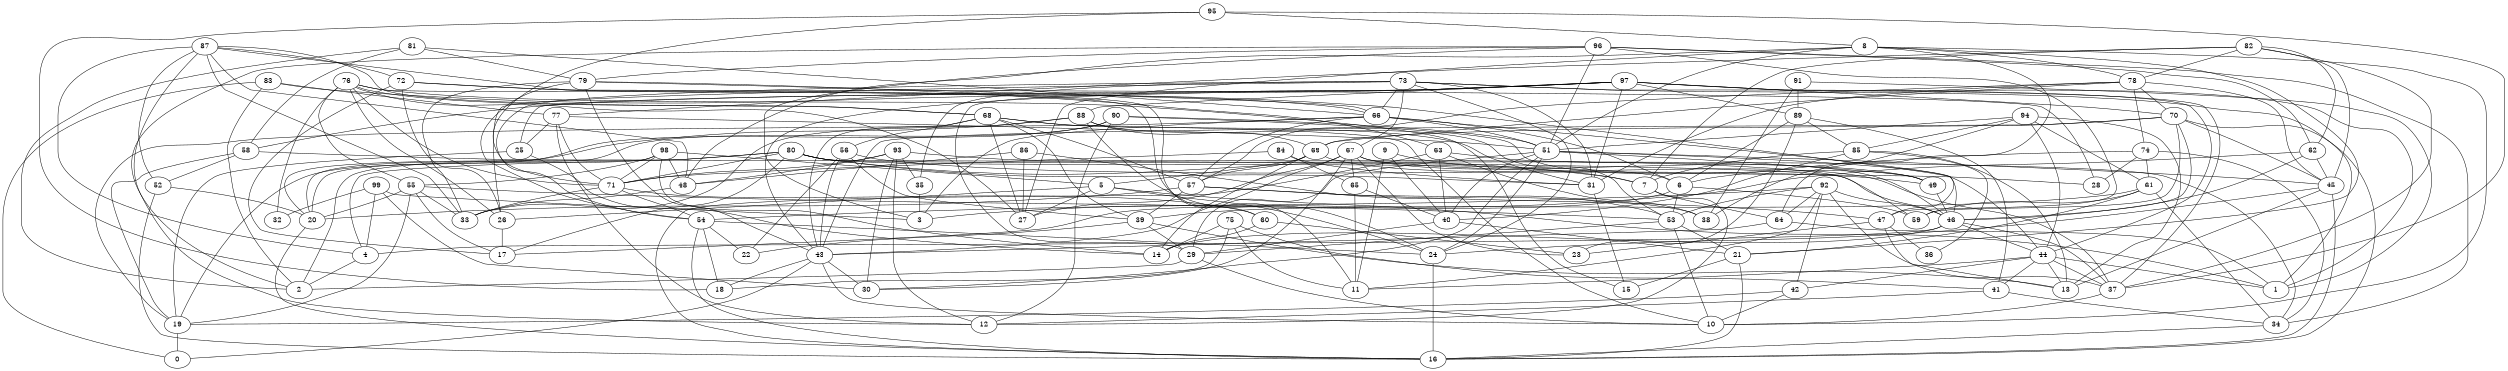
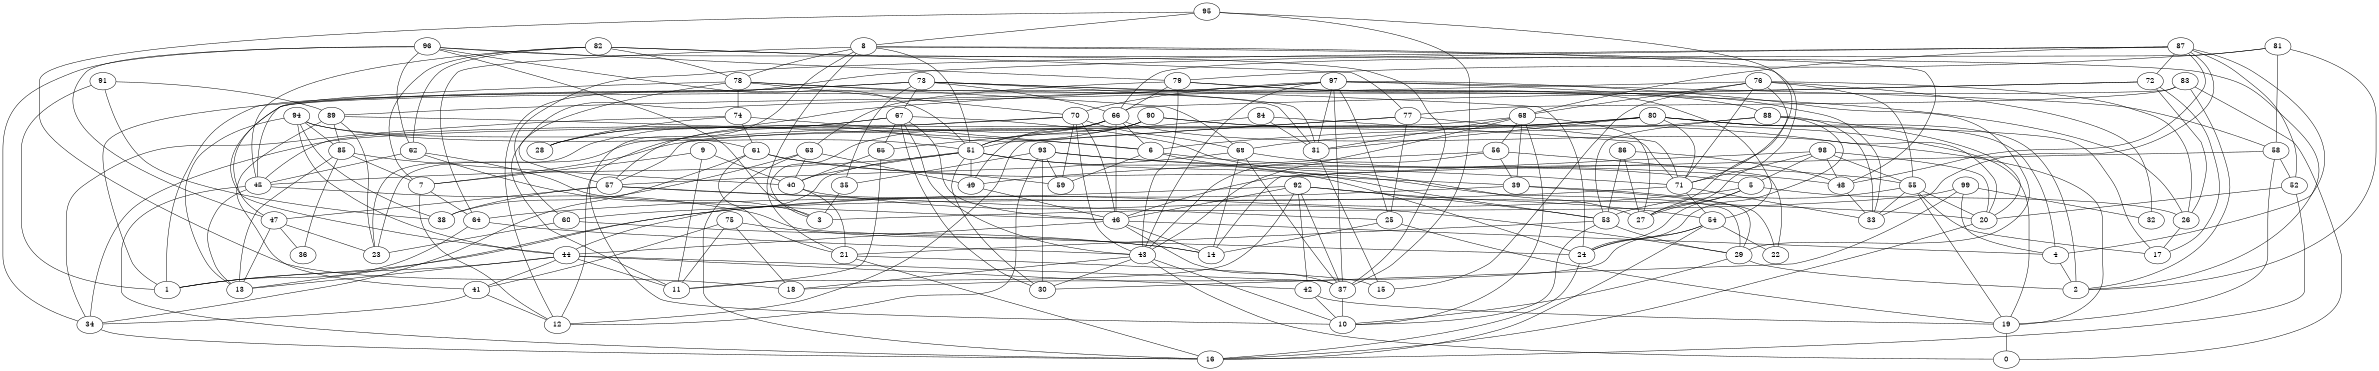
  digraph {
    edge [color=black dir=none]
    25
    14
    19
    0
    64
    1
    43
    10
    18
    30
    8
    21
    51
    48
    27
    78
    16
    15
    29
    45
    24
    40
    49
    44
    33
    35
    3
    75
    11
    41
    34
    12
    52
    20
    98
    71
    5
    55
    60
    39
    22
    13
    2
    74
    28
    6
    61
    59
    17
    53
    70
    46
    68
    4
    37
    66
    57
    84
    65
    31
    58
    80
    7
    72
    26
    76
    32
    56
    69
    38
    47
    87
    90
    91
    89
    92
    54
    42
    23
    67
    63
    77
    85
    36
    82
    62
    97
    88
    86
    81
    79
    95
    99
    83
    73
    96
    94
    9
    93
    subgraph sub_1 {
      25
      14
      19
      0
      64
      1
      43
      10
      18
      30
      8
      21
      51
      48
      27
      78
      16
      15
      29
      45
      24
      40
      49
      44
      33
      35
      3
      75
      11
      41
      34
      12
      52
      20
      98
      71
      5
      55
      60
      39
      22
      13
      2
      74
      28
      6
      61
      59
      17
      53
      70
      46
      68
      4
      37
      66
      57
      84
      65
      31
      58
      80
      7
      72
      26
      76
      32
      56
      69
      38
      47
      87
      90
      91
      89
      92
      54
      42
      23
      67
      63
      77
      85
      36
      82
      62
      97
      88
      86
      81
      79
      95
      99
      83
      73
      96
      94
      9
      93
    }
    25 -> 14
    25 -> 19
    19 -> 0
    64 -> 1
    64 -> 43
    43 -> 0
    43 -> 10
    43 -> 18
    43 -> 30
    8 -> 64
    8 -> 10
    8 -> 21
    8 -> 51
    8 -> 48
    8 -> 27
    8 -> 78
    21 -> 16
    21 -> 15
    51 -> 30
    51 -> 29
    51 -> 45
    51 -> 24
    51 -> 40
    51 -> 49
    51 -> 44
    48 -> 33
    78 -> 45
    78 -> 74
    78 -> 70
    78 -> 57
    78 -> 31
    78 -> 69
    29 -> 10
    29 -> 2
    45 -> 16
    45 -> 24
    45 -> 13
    24 -> 16
    40 -> 21
    40 -> 29
    49 -> 46
    44 -> 1
    44 -> 11
    44 -> 41
    44 -> 13
    44 -> 37
    44 -> 42
    35 -> 3
    75 -> 14
    75 -> 18
    75 -> 11
    75 -> 41
    41 -> 34
    41 -> 12
    34 -> 16
    52 -> 16
    52 -> 20
    20 -> 16
    98 -> 14
    98 -> 48
    98 -> 20
    98 -> 71
    98 -> 5
    98 -> 55
    71 -> 33
    71 -> 60
    71 -> 54
    5 -> 1
    5 -> 27
    5 -> 24
    5 -> 26
    55 -> 19
    55 -> 33
    55 -> 20
    55 -> 17
    55 -> 53
    60 -> 14
    60 -> 23
    39 -> 29
    39 -> 22
    39 -> 13
    74 -> 34
    74 -> 28
    74 -> 6
    74 -> 61
    6 -> 59
-   6 -> 17
+   6 -> 55
    6 -> 53
    61 -> 21
    61 -> 34
    61 -> 39
    61 -> 59
    53 -> 10
    53 -> 21
    53 -> 29
    70 -> 43
-   70 -> 16
+   70 -> 23
    70 -> 45
    70 -> 59
    70 -> 46
    70 -> 69
    46 -> 14
    46 -> 44
    46 -> 4
    46 -> 37
    68 -> 43
    68 -> 10
    68 -> 27
    68 -> 39
    68 -> 57
    68 -> 31
    68 -> 56
    4 -> 2
    37 -> 10
    66 -> 19
    66 -> 51
    66 -> 3
    66 -> 6
    66 -> 46
    66 -> 57
-   57 -> 39
+   57 -> 25
    57 -> 20
    57 -> 38
    57 -> 47
    84 -> 71
    84 -> 65
    84 -> 31
    65 -> 40
    65 -> 11
    31 -> 15
    58 -> 19
    58 -> 52
    58 -> 46
    80 -> 34
    80 -> 71
    80 -> 2
    80 -> 6
    80 -> 17
    80 -> 4
    80 -> 31
    80 -> 7
    7 -> 64
    7 -> 12
    72 -> 28
    72 -> 17
    72 -> 66
    72 -> 26
    26 -> 17
    76 -> 27
    76 -> 15
    76 -> 11
    76 -> 71
    76 -> 55
    76 -> 68
    76 -> 26
    76 -> 32
    56 -> 43
    56 -> 49
    56 -> 39
    56 -> 22
    69 -> 14
    69 -> 5
    69 -> 37
    69 -> 57
    47 -> 13
    47 -> 23
    47 -> 36
    87 -> 48
    87 -> 33
    87 -> 12
    87 -> 52
    87 -> 60
    87 -> 68
    87 -> 4
    87 -> 72
    90 -> 19
    90 -> 51
    90 -> 49
    90 -> 12
    90 -> 20
    91 -> 1
    91 -> 38
    91 -> 89
    89 -> 41
    89 -> 6
    89 -> 23
    89 -> 85
    92 -> 64
    92 -> 11
    92 -> 53
    92 -> 46
    92 -> 37
    92 -> 54
    92 -> 42
    54 -> 18
    54 -> 16
    54 -> 24
    54 -> 22
    42 -> 19
    42 -> 10
    67 -> 43
    67 -> 30
    67 -> 27
    67 -> 28
    67 -> 46
    67 -> 65
    67 -> 23
    63 -> 16
    63 -> 40
    63 -> 49
    63 -> 38
    77 -> 25
    77 -> 51
    77 -> 12
    77 -> 71
    85 -> 40
    85 -> 13
    85 -> 7
    85 -> 36
    82 -> 78
    82 -> 45
    82 -> 37
    82 -> 7
    82 -> 77
    82 -> 62
    62 -> 45
    62 -> 3
    62 -> 46
    97 -> 25
    97 -> 1
    97 -> 43
    97 -> 29
    97 -> 70
    97 -> 37
    97 -> 31
    97 -> 58
    97 -> 89
    97 -> 88
    88 -> 24
    88 -> 33
    88 -> 20
    88 -> 53
    88 -> 69
    86 -> 48
    86 -> 27
    86 -> 53
    81 -> 2
    81 -> 66
    81 -> 58
    81 -> 79
    79 -> 43
    79 -> 33
    79 -> 66
    79 -> 54
    79 -> 63
    95 -> 18
    95 -> 8
    95 -> 71
    95 -> 37
    99 -> 30
    99 -> 3
    99 -> 4
    99 -> 32
    83 -> 0
    83 -> 2
    83 -> 47
    83 -> 77
    73 -> 1
    73 -> 24
    73 -> 44
    73 -> 35
    73 -> 66
    73 -> 31
    73 -> 26
-   73 -> 54
    73 -> 67
    96 -> 51
    96 -> 3
    96 -> 34
    96 -> 2
    96 -> 47
    96 -> 62
    96 -> 79
    94 -> 51
    94 -> 44
    94 -> 13
    94 -> 61
    94 -> 38
    94 -> 85
    9 -> 40
    9 -> 11
    9 -> 7
    93 -> 30
    93 -> 48
    93 -> 35
    93 -> 12
    93 -> 71
    93 -> 59
  }
